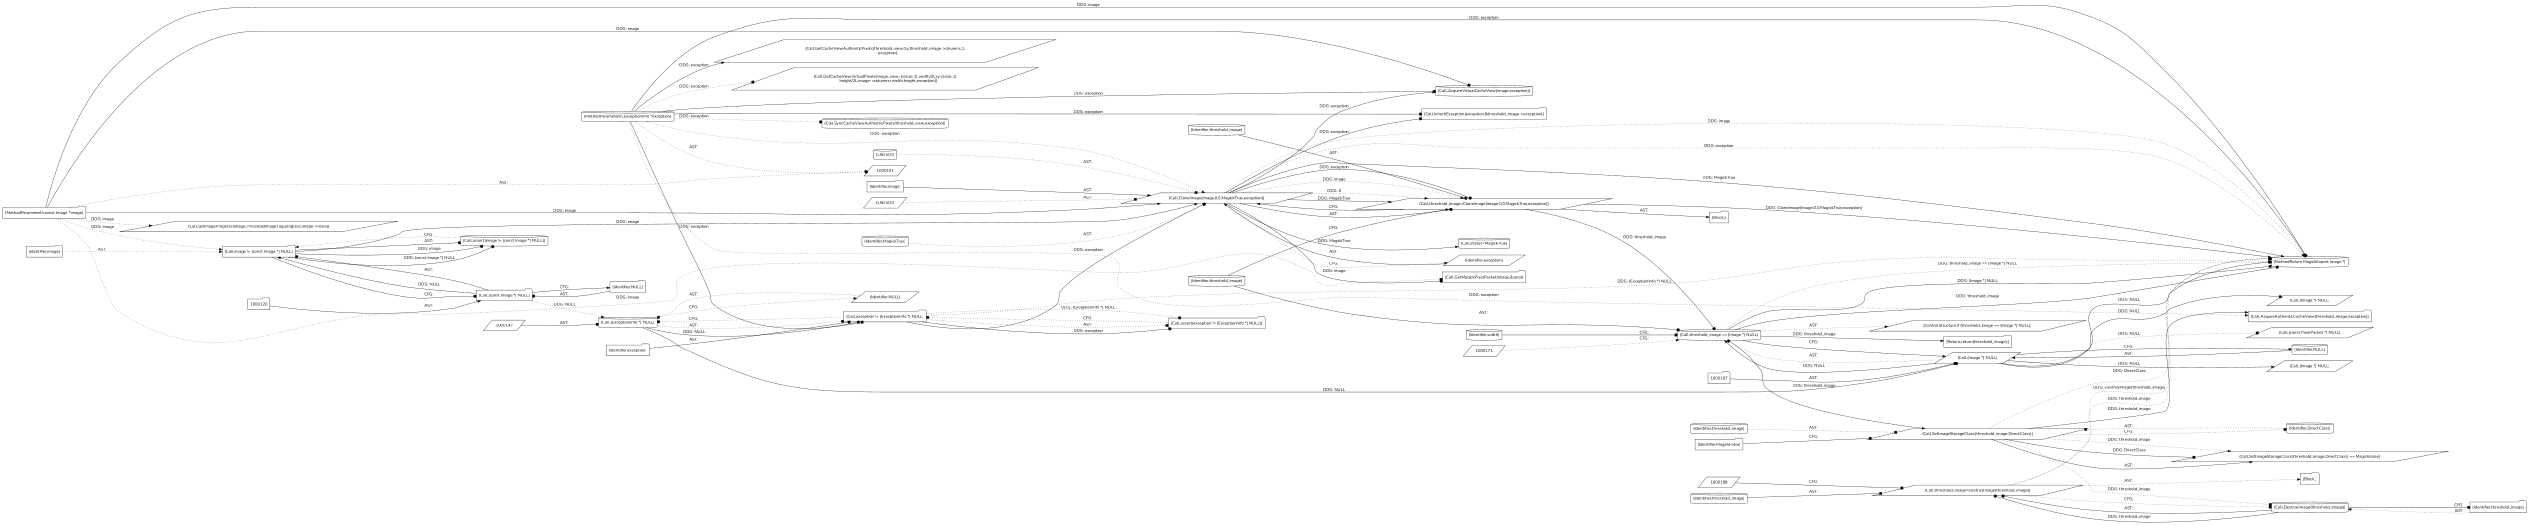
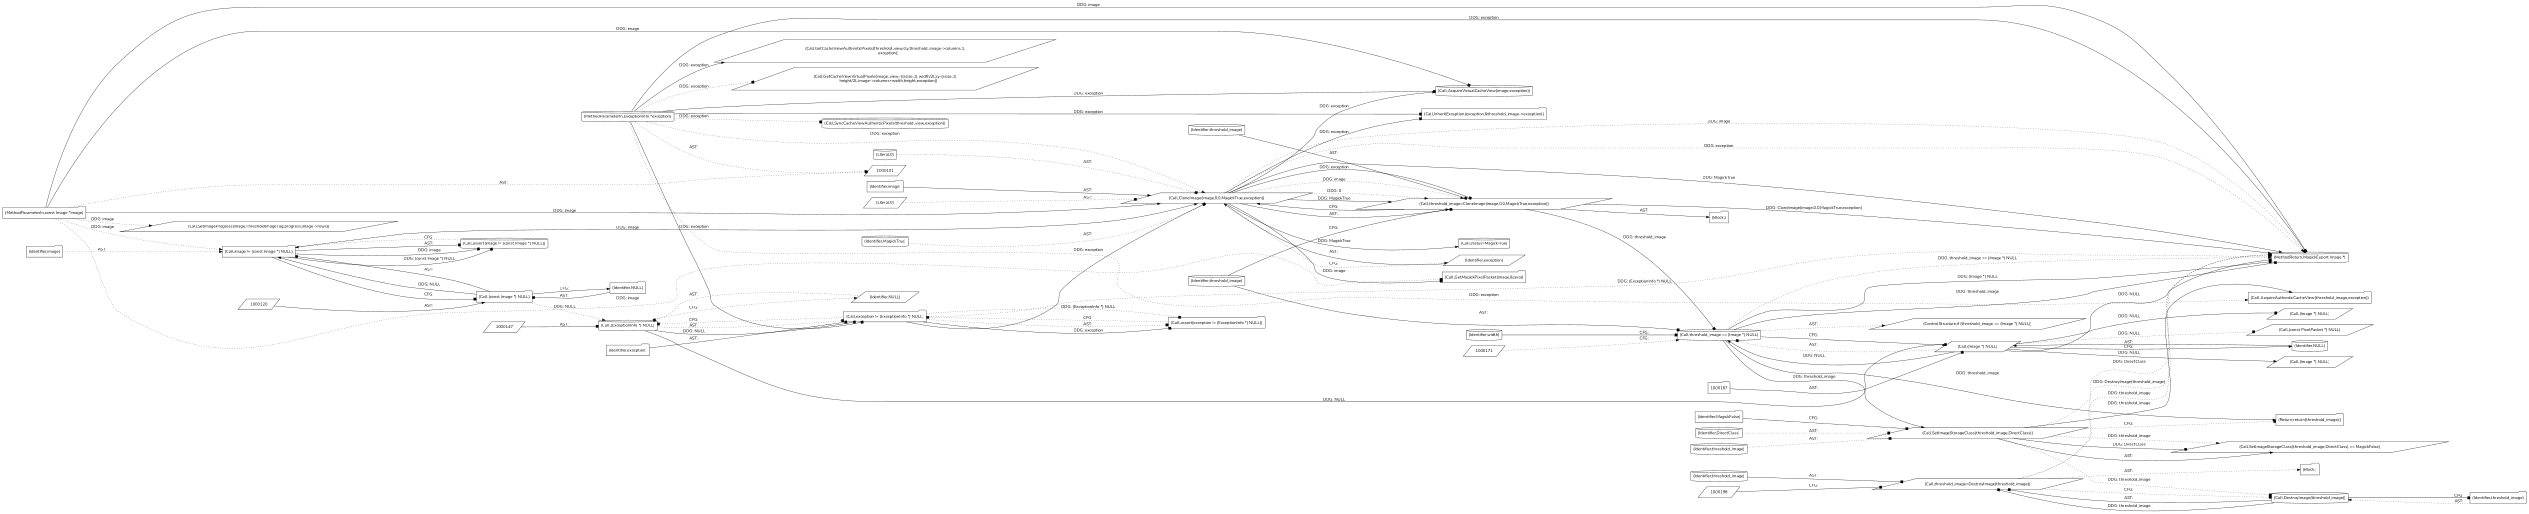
  digraph {
    fontname=Nunito
    rankdir=LR
    node [fontname=Nunito shape=parallelogram]
    edge [arrowhead=box fontname=Nunito style=solid]
    n1 [label="(Call,threshold_image=DestroyImage(threshold_image))"]
    n2 [label="(Call,DestroyImage(threshold_image))" shape=cylinder]
    n3 [label="(MethodReturn,MagickExport Image *)" shape=cylinder]
    n4 [label="(Block,)" shape=folder]
    n5 [label="(Identifier,threshold_image)" shape=folder]
    n6 [label="(Call,SetImageStorageClass(threshold_image,DirectClass))"]
    n7 [label="(Call,AcquireAuthenticCacheView(threshold_image,exception))" shape=folder]
    n8 [label="(Identifier,DirectClass)" shape=cylinder]
    n9 [label="(Call,SetImageStorageClass(threshold_image,DirectClass) == MagickFalse)"]
    n10 [label="(Call,threshold_image == (Image *) NULL)" shape=cylinder]
    n11 [label="(Call,(Image *) NULL)"]
    n12 [label="(Return,return(threshold_image);)" shape=folder]
    n13 [label="(ControlStructure,if (threshold_image == (Image *) NULL))"]
    n14 [label="(Call,(Image *) NULL)"]
    n15 [label="(Call,(Image *) NULL)"]
    n16 [label="(Call,(const PixelPacket *) NULL)"]
    n17 [label="(Identifier,NULL)" shape=cylinder]
    n18 [label="(Call,threshold_image=CloneImage(image,0,0,MagickTrue,exception))"]
    n19 [label="(Call,CloneImage(image,0,0,MagickTrue,exception))"]
    n20 [label="(Block,)" shape=folder]
    n21 [label="(Identifier,exception)"]
    n22 [label="(Call,InheritException(exception,&threshold_image->exception))" shape=folder]
    n23 [label="(Call,AcquireVirtualCacheView(image,exception))" shape=cylinder]
    n24 [label="(Call,status=MagickTrue)" shape=cylinder]
    n25 [label="(Call,GetMagickPixelPacket(image,&zero))" shape=folder]
    n26 [label="(Call,image != (const Image *) NULL)" shape=folder]
    n27 [label="(Call,(const Image *) NULL)" shape=folder]
    n28 [label="(Call,assert(image != (const Image *) NULL))" shape=cylinder]
    n29 [label="(Call,(ExceptionInfo *) NULL)" shape=cylinder]
    n30 [label="(Identifier,NULL)" shape=folder]
    n31 [label="(MethodParameterIn,const Image *image)" shape=folder]
    n32 [label="(Call,SetImageProgress(image,ThresholdImageTag,progress,image->rows))"]
    1000101
    n34 [label="(Call,exception != (ExceptionInfo *) NULL)" shape=folder]
    n35 [label="(Identifier,NULL)"]
    n36 [label="(Call,assert(exception != (ExceptionInfo *) NULL))" shape=folder]
    n37 [label="(MethodParameterIn,ExceptionInfo *exception)" shape=cylinder]
    n38 [label="(Call,SyncCacheViewAuthenticPixels(threshold_view,exception))" shape=cylinder]
    n39 [label="(Call,GetCacheViewAuthenticPixels(threshold_view,0,y,threshold_image->columns,1,\n      exception))"]
    n40 [label="(Call,GetCacheViewVirtualPixels(image_view,-((ssize_t) width/2L),y-(ssize_t)\n      height/2L,image->columns+width,height,exception))"]
    n41 [label="(Literal,0)" shape=cylinder]
    n42 [label="(Identifier,threshold_image)" shape=cylinder]
    n43 [label="(Identifier,image)" shape=folder]
    n44 [label="(Identifier,MagickFalse)" shape=folder]
    n45 [label="(Identifier,width)" shape=cylinder]
    n46 [label="(Literal,0)"]
    n47 [label="(Identifier,image)" shape=folder]
    n48 [label="(Identifier,MagickTrue)" shape=cylinder]
    n49 [label="(Identifier,threshold_image)" shape=cylinder]
    n50 [label="(Identifier,threshold_image)" shape=cylinder]
    n51 [label="(Identifier,threshold_image)" shape=cylinder]
    n52 [label="(Identifier,exception)" shape=folder]
    1000198
    1000171
-   1000120 [shape=folder]
+   1000120
    1000147
    1000167 [shape=folder]
    n1 -> n2 [label="CFG: " style=dotted]
    n1 -> n3 [arrowhead=normal label="DDG: DestroyImage(threshold_image)" style=dotted]
    n1 -> n3 [label="DDG: threshold_image" style=dotted]
    n1 -> n4 [arrowhead=normal label="AST: " style=dotted]
    n2 -> n1 [label="AST: "]
    n2 -> n1 [label="DDG: threshold_image"]
    n2 -> n5 [label="CFG: "]
    n5 -> n2 [arrowhead=normal label="AST: " style=dotted]
    n6 -> n2 [label="DDG: threshold_image" style=dotted]
    n6 -> n3 [label="DDG: DirectClass" style=dotted]
    n6 -> n7 [arrowhead=normal label="DDG: threshold_image"]
-   n6 -> n8 [label="CFG: " style=dotted]
+   n6 -> n12 [label="CFG: " style=dotted]
    n6 -> n9 [arrowhead=normal label="AST: "]
    n6 -> n9 [arrowhead=normal label="DDG: threshold_image" style=dotted]
    n6 -> n9 [label="DDG: DirectClass"]
    n8 -> n6 [label="AST: " style=dotted]
    n10 -> n3 [arrowhead=normal label="DDG: threshold_image == (Image *) NULL" style=dotted]
    n10 -> n3 [label="DDG: (Image *) NULL"]
    n10 -> n3 [label="DDG: threshold_image"]
    n10 -> n6 [arrowhead=normal label="DDG: threshold_image"]
    n10 -> n11 [arrowhead=normal label="CFG: "]
    n10 -> n12 [arrowhead=normal label="DDG: threshold_image"]
    n10 -> n13 [arrowhead=normal label="AST: " style=dotted]
    n11 -> n3 [label="DDG: NULL"]
    n11 -> n10 [label="AST: " style=dotted]
    n11 -> n10 [arrowhead=normal label="DDG: NULL"]
    n11 -> n14 [arrowhead=normal label="DDG: NULL"]
    n11 -> n15 [label="DDG: NULL"]
    n11 -> n16 [label="DDG: NULL" style=dotted]
    n11 -> n17 [arrowhead=normal label="CFG: "]
    n17 -> n11 [arrowhead=normal label="AST: "]
    n18 -> n3 [arrowhead=normal label="DDG: CloneImage(image,0,0,MagickTrue,exception)"]
    n18 -> n10 [label="DDG: threshold_image"]
    n18 -> n19 [arrowhead=normal label="CFG: "]
    n18 -> n20 [arrowhead=normal label="AST: "]
    n19 -> n3 [label="DDG: image" style=dotted]
    n19 -> n3 [arrowhead=normal label="DDG: exception" style=dotted]
    n19 -> n3 [arrowhead=normal label="DDG: MagickTrue"]
    n19 -> n18 [label="AST: "]
    n19 -> n18 [label="DDG: exception"]
    n19 -> n18 [arrowhead=normal label="DDG: image" style=dotted]
    n19 -> n18 [arrowhead=normal label="DDG: 0" style=dotted]
    n19 -> n18 [arrowhead=normal label="DDG: MagickTrue"]
    n19 -> n21 [arrowhead=normal label="CFG: " style=dotted]
    n19 -> n22 [label="DDG: exception"]
    n19 -> n23 [arrowhead=normal label="DDG: exception"]
    n19 -> n24 [arrowhead=normal label="DDG: MagickTrue"]
    n19 -> n25 [label="DDG: image"]
    n21 -> n19 [arrowhead=normal label="AST: "]
    n26 -> n19 [arrowhead=normal label="DDG: image"]
    n26 -> n27 [label="CFG: "]
    n26 -> n28 [label="AST: "]
    n26 -> n28 [label="DDG: image"]
    n26 -> n28 [label="DDG: (const Image *) NULL"]
    n27 -> n26 [label="AST: "]
    n27 -> n26 [arrowhead=normal label="DDG: NULL"]
    n27 -> n29 [arrowhead=normal label="DDG: NULL" style=dotted]
    n27 -> n30 [arrowhead=normal label="CFG: "]
    n28 -> n26 [arrowhead=normal label="CFG: " style=dotted]
    n29 -> n11 [label="DDG: NULL"]
    n29 -> n34 [label="AST: " style=dotted]
    n29 -> n34 [label="DDG: NULL"]
    n29 -> n35 [arrowhead=normal label="CFG: " style=dotted]
    n30 -> n27 [label="AST: "]
    n31 -> n3 [label="DDG: image"]
    n31 -> n19 [arrowhead=normal label="DDG: image"]
    n31 -> n23 [label="DDG: image"]
    n31 -> n25 [label="DDG: image" style=dotted]
    n31 -> n26 [arrowhead=normal label="DDG: image" style=dotted]
    n31 -> n32 [arrowhead=normal label="DDG: image" style=dotted]
    n31 -> 1000101 [arrowhead=normal label="AST: " style=dotted]
    n34 -> n3 [arrowhead=normal label="DDG: (ExceptionInfo *) NULL" style=dotted]
    n34 -> n19 [label="DDG: exception"]
    n34 -> n29 [label="CFG: " style=dotted]
    n34 -> n36 [label="AST: " style=dotted]
    n34 -> n36 [label="DDG: exception"]
    n34 -> n36 [label="DDG: (ExceptionInfo *) NULL" style=dotted]
    n35 -> n29 [label="AST: " style=dotted]
    n36 -> n34 [label="CFG: " style=dotted]
    n37 -> n3 [label="DDG: exception"]
    n37 -> n7 [arrowhead=normal label="DDG: exception" style=dotted]
    n37 -> n19 [arrowhead=normal label="DDG: exception" style=dotted]
    n37 -> n22 [label="DDG: exception"]
    n37 -> n23 [label="DDG: exception"]
    n37 -> 1000101 [label="AST: " style=dotted]
    n37 -> n34 [label="DDG: exception"]
    n37 -> n38 [label="DDG: exception" style=dotted]
    n37 -> n39 [arrowhead=normal label="DDG: exception"]
    n37 -> n40 [label="DDG: exception" style=dotted]
    n41 -> n19 [label="AST: " style=dotted]
    n42 -> n6 [label="AST: " style=dotted]
    n43 -> n19 [arrowhead=normal label="AST: "]
    n44 -> n6 [label="CFG: "]
    n45 -> n10 [label="CFG: "]
    n46 -> n19 [label="AST: " style=dotted]
    n47 -> n26 [arrowhead=normal label="AST: " style=dotted]
    n48 -> n19 [arrowhead=normal label="AST: " style=dotted]
    n49 -> n1 [label="AST: "]
    n50 -> n10 [label="AST: "]
    n50 -> n18 [arrowhead=normal label="CFG: "]
    n51 -> n18 [label="AST: "]
    n52 -> n34 [label="AST: "]
    1000198 -> n1 [label="CFG: "]
    1000171 -> n10 [arrowhead=normal label="CFG: " style=dotted]
    1000120 -> n27 [arrowhead=normal label="AST: "]
    1000147 -> n29 [label="AST: "]
    1000167 -> n11 [label="AST: "]
  }
